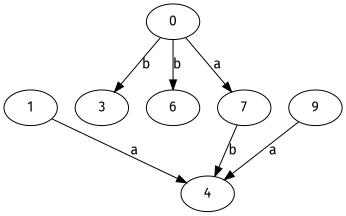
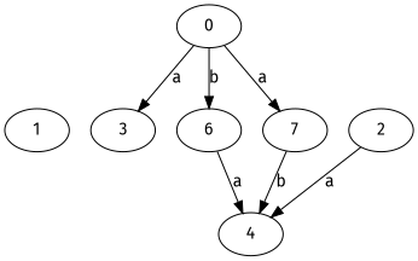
  strict digraph {
    fontname="Fira Sans"
    node [fontname="Fira Sans"]
    edge [fontname="Fira Sans"]
    1
    0
    3
    6
    7
    4
-   2 [label=9]
-   0 -> 3 [label=b]
+   2
+   0 -> 3 [label=a]
    0 -> 6 [label=b]
    0 -> 7 [label=a]
-   1 -> 4 [label=a]
+   6 -> 4 [label=a]
    7 -> 4 [label=b]
    2 -> 4 [label=a]
  }
